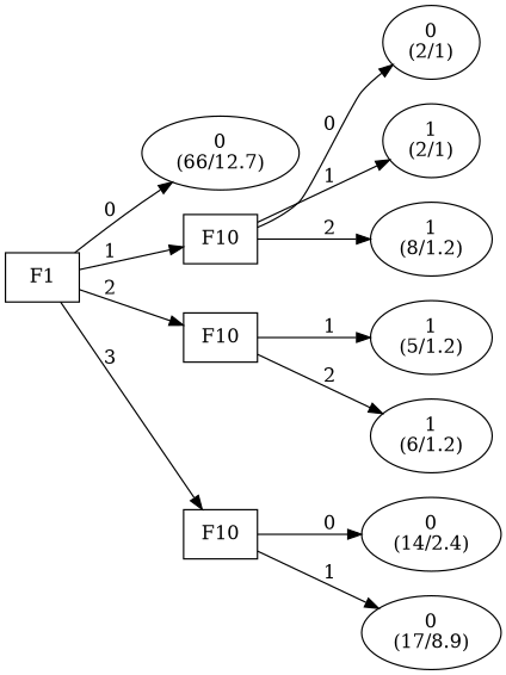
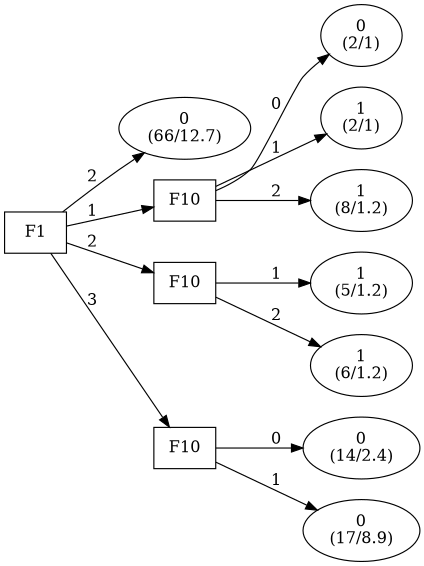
  digraph {
    rankdir=LR
    node [shape=ellipse]
    n1 [label="F1\n" shape=box]
    n2 [label="0\n(66/12.7)"]
    n3 [label="F10\n" shape=box]
    n4 [label="F10\n" shape=box]
    n5 [label="F10\n" shape=box]
    n6 [label="0\n(2/1)"]
    n7 [label="1\n(2/1)"]
    n8 [label="1\n(8/1.2)"]
    n9 [label="1\n(5/1.2)"]
    n10 [label="1\n(6/1.2)"]
    n11 [label="0\n(14/2.4)"]
    n12 [label="0\n(17/8.9)"]
-   n1 -> n2 [label=0]
+   n1 -> n2 [label=2]
    n1 -> n3 [label=1]
    n1 -> n4 [label=2]
    n1 -> n5 [label=3]
    n3 -> n6 [label=0]
    n3 -> n7 [label=1]
    n3 -> n8 [label=2]
    n4 -> n9 [label=1]
    n4 -> n10 [label=2]
    n5 -> n11 [label=0]
    n5 -> n12 [label=1]
  }
